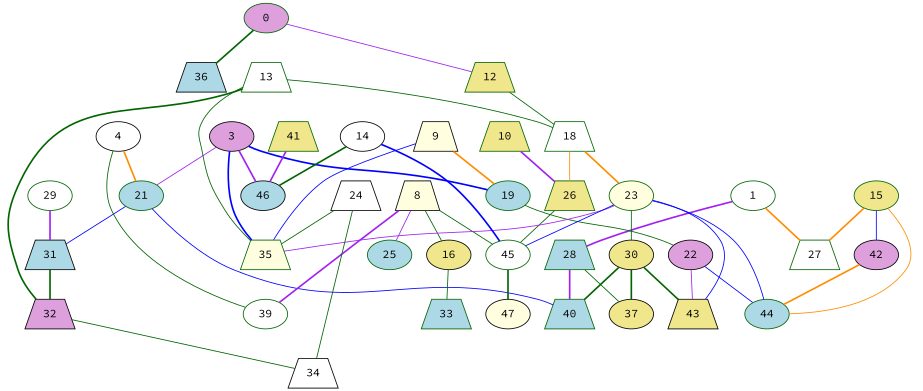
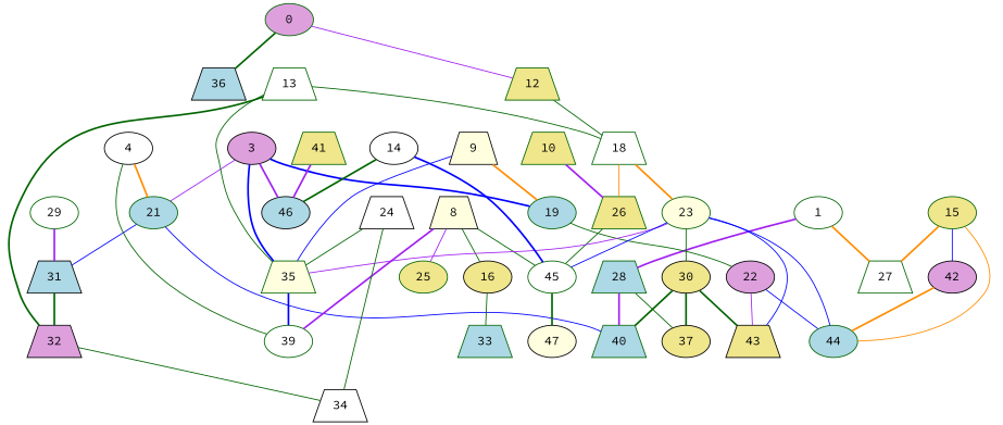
  graph {
    fontname="Source Code Pro"
    node [color=darkgreen fillcolor=white fontname="Source Code Pro" shape=ellipse style=filled]
    edge [color=darkgreen fontname="Source Code Pro" style=solid weight=1.0]
    27 [shape=trapezium]
    1
    28 [fillcolor=lightblue shape=trapezium]
    40 [fillcolor=lightblue shape=trapezium]
    37 [color=black fillcolor=khaki]
    3 [color=black fillcolor=plum]
    19 [fillcolor=lightblue]
    21 [fillcolor=lightblue]
    35 [fillcolor=lightyellow shape=trapezium]
    46 [color=black fillcolor=lightblue]
    22 [color=black fillcolor=plum]
    31 [color=black fillcolor=lightblue shape=trapezium]
    39
    4 [color=black]
    n15 [fillcolor=plum label=0]
    12 [fillcolor=khaki shape=trapezium]
    36 [color=black fillcolor=lightblue shape=trapezium]
    18 [shape=trapezium]
    8 [color=black fillcolor=lightyellow shape=trapezium]
    16 [color=black fillcolor=khaki]
-   25 [fillcolor=lightblue]
+   25 [fillcolor=khaki]
    45
    33 [fillcolor=lightblue shape=trapezium]
    47 [color=black fillcolor=lightyellow]
    9 [color=black fillcolor=lightyellow shape=trapezium]
    10 [fillcolor=khaki shape=trapezium]
    26 [fillcolor=khaki shape=trapezium]
    23 [fillcolor=lightyellow]
    13 [shape=trapezium]
    32 [color=black fillcolor=plum shape=trapezium]
    34 [color=black shape=trapezium]
    14 [color=black]
    15 [fillcolor=khaki]
    42 [color=black fillcolor=plum]
    44 [fillcolor=lightblue]
    43 [color=black fillcolor=khaki shape=trapezium]
    30 [color=black fillcolor=khaki]
    24 [color=black shape=trapezium]
    29
    41 [fillcolor=khaki shape=trapezium]
    1 -- 27 [color=darkorange style=bold]
    1 -- 28 [color=purple style=bold]
    28 -- 40 [color=purple style=bold]
    28 -- 37
    3 -- 19 [color=blue style=bold]
    3 -- 21 [color=purple]
    3 -- 35 [color=blue style=bold]
    3 -- 46 [color=purple style=bold]
    19 -- 22 [weight=3.0]
    21 -- 40 [color=blue]
    21 -- 31 [color=blue]
+   35 -- 39 [color=blue style=bold]
    22 -- 44 [color=blue weight=2.0]
    22 -- 43 [color=purple]
    31 -- 32 [style=bold]
    4 -- 21 [color=darkorange style=bold]
    4 -- 39
    n15 -- 12 [color=purple]
    n15 -- 36 [style=bold]
    12 -- 18
    18 -- 26 [color=darkorange]
    18 -- 23 [color=darkorange style=bold]
    8 -- 39 [color=purple style=bold]
    8 -- 16
    8 -- 25 [color=purple]
    8 -- 45
    16 -- 33
    45 -- 47 [style=bold]
    9 -- 19 [color=darkorange style=bold]
    9 -- 35 [color=blue]
    10 -- 26 [color=purple style=bold]
    26 -- 45
    23 -- 35 [color=purple]
    23 -- 45 [color=blue weight=3.0]
    23 -- 44 [color=blue]
    23 -- 43 [color=blue]
    23 -- 30
    13 -- 35
    13 -- 18
    13 -- 32 [style=bold]
    32 -- 34
    14 -- 46 [style=bold]
    14 -- 45 [color=blue style=bold]
    15 -- 27 [color=darkorange style=bold]
    15 -- 42 [color=blue]
    15 -- 44 [color=darkorange]
    42 -- 44 [color=darkorange style=bold]
    30 -- 40 [style=bold]
    30 -- 37 [style=bold]
    30 -- 43 [style=bold]
    24 -- 35 [weight=2.0]
    24 -- 34 [weight=3.0]
    29 -- 31 [color=purple style=bold]
    41 -- 46 [color=purple style=bold]
  }
